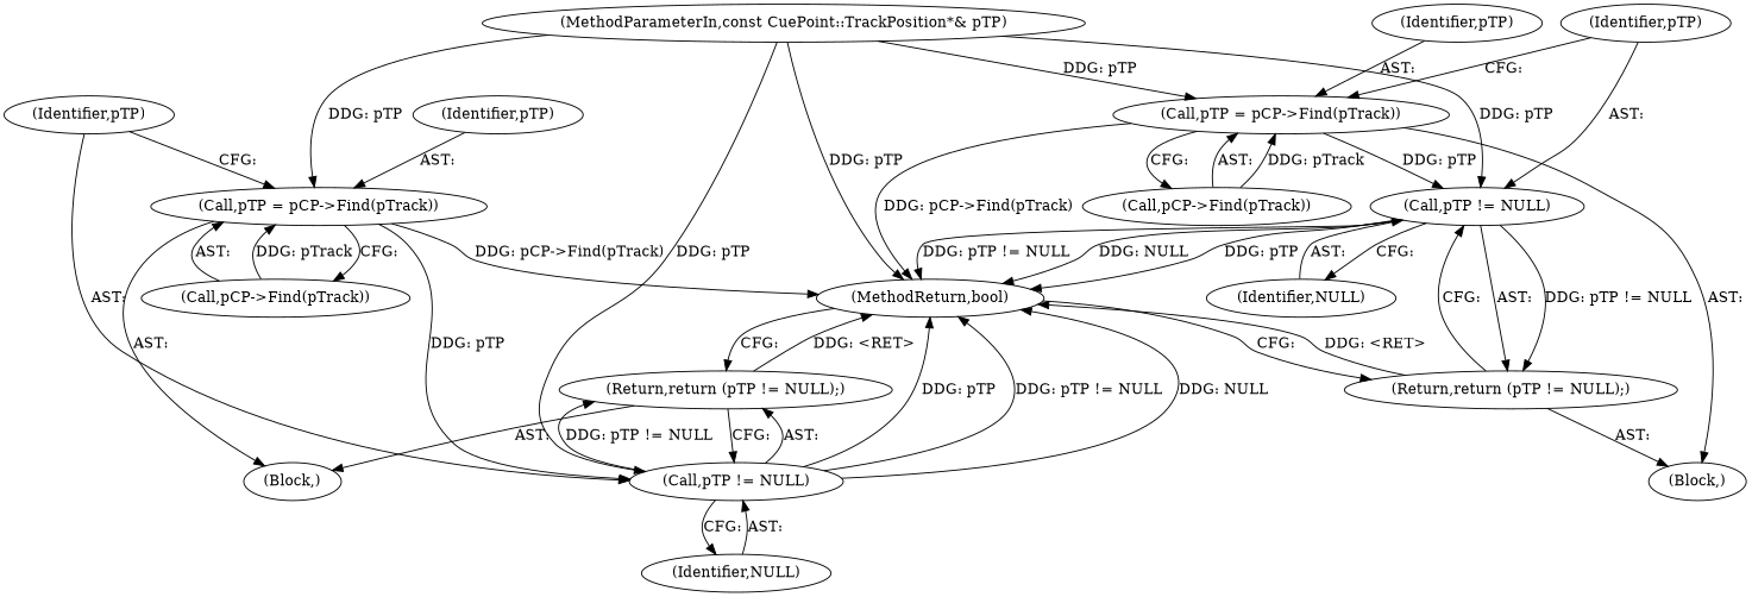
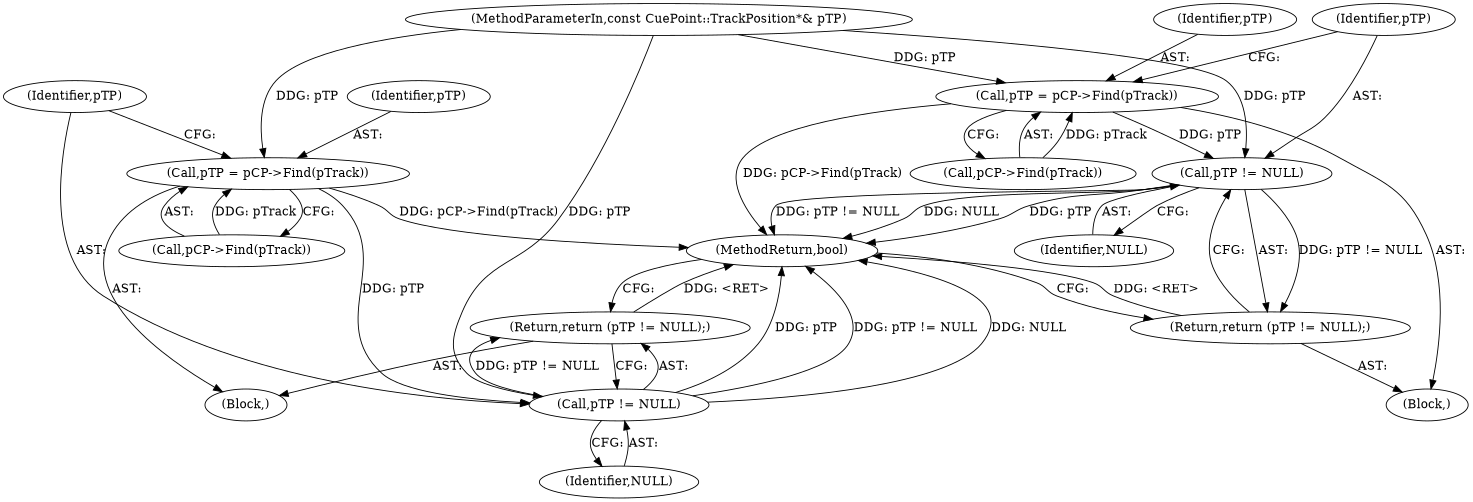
  digraph {
    n1 [label="(MethodParameterIn,const CuePoint::TrackPosition*& pTP)"]
    n2 [label="(Call,pTP = pCP->Find(pTrack))"]
    n3 [label="(Call,pTP != NULL)"]
    n4 [label="(Call,pTP = pCP->Find(pTrack))"]
    n5 [label="(Call,pTP != NULL)"]
    n6 [label="(MethodReturn,bool)"]
    n7 [label="(Block,)"]
    n8 [label="(Call,pCP->Find(pTrack))"]
    n9 [label="(Return,return (pTP != NULL);)"]
    n10 [label="(Identifier,NULL)"]
    n11 [label="(Block,)"]
    n12 [label="(Call,pCP->Find(pTrack))"]
    n13 [label="(Return,return (pTP != NULL);)"]
    n14 [label="(Identifier,NULL)"]
    n15 [label="(Identifier,pTP)"]
    n16 [label="(Identifier,pTP)"]
    n17 [label="(Identifier,pTP)"]
    n18 [label="(Identifier,pTP)"]
    n1 -> n2 [label="DDG: pTP"]
    n1 -> n3 [label="DDG: pTP"]
    n1 -> n4 [label="DDG: pTP"]
    n1 -> n5 [label="DDG: pTP"]
-   n1 -> n6 [label="DDG: pTP"]
    n2 -> n3 [label="DDG: pTP"]
    n2 -> n6 [label="DDG: pCP->Find(pTrack)"]
    n2 -> n7 [label="AST: "]
    n2 -> n8 [label="CFG: "]
    n3 -> n6 [label="DDG: NULL"]
    n3 -> n6 [label="DDG: pTP != NULL"]
    n3 -> n6 [label="DDG: pTP"]
    n3 -> n9 [label="AST: "]
    n3 -> n9 [label="DDG: pTP != NULL"]
    n3 -> n10 [label="CFG: "]
    n4 -> n5 [label="DDG: pTP"]
    n4 -> n6 [label="DDG: pCP->Find(pTrack)"]
    n4 -> n11 [label="AST: "]
    n4 -> n12 [label="CFG: "]
    n5 -> n6 [label="DDG: pTP != NULL"]
    n5 -> n6 [label="DDG: NULL"]
    n5 -> n6 [label="DDG: pTP"]
    n5 -> n13 [label="AST: "]
    n5 -> n13 [label="DDG: pTP != NULL"]
    n5 -> n14 [label="CFG: "]
    n6 -> n9 [label="CFG: "]
    n6 -> n13 [label="CFG: "]
    n8 -> n2 [label="AST: "]
    n8 -> n2 [label="DDG: pTrack"]
    n9 -> n3 [label="CFG: "]
    n9 -> n6 [label="DDG: <RET>"]
    n9 -> n7 [label="AST: "]
    n10 -> n3 [label="AST: "]
    n12 -> n4 [label="AST: "]
    n12 -> n4 [label="DDG: pTrack"]
    n13 -> n5 [label="CFG: "]
    n13 -> n6 [label="DDG: <RET>"]
    n13 -> n11 [label="AST: "]
    n14 -> n5 [label="AST: "]
    n15 -> n2 [label="CFG: "]
    n15 -> n3 [label="AST: "]
    n16 -> n4 [label="CFG: "]
    n16 -> n5 [label="AST: "]
    n17 -> n4 [label="AST: "]
    n18 -> n2 [label="AST: "]
  }
